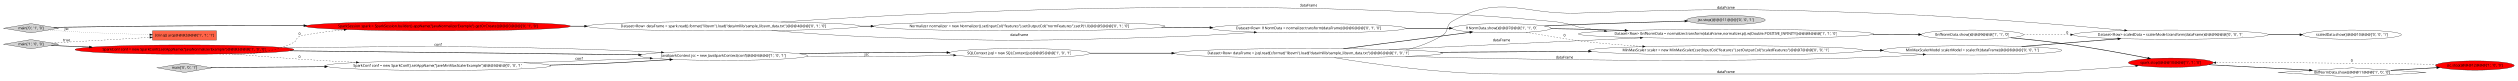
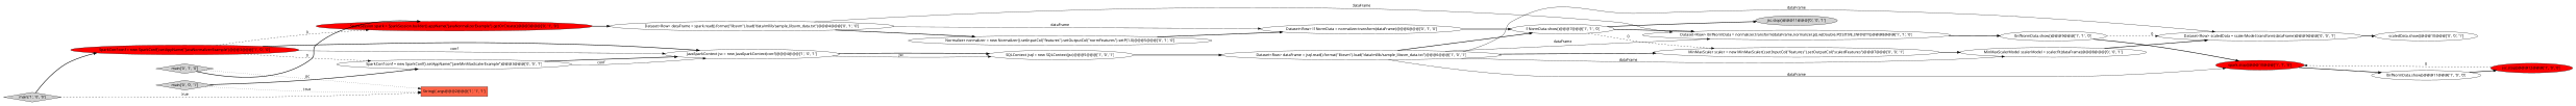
  digraph {
    fontname="Noto Sans"
    rankdir=LR
    node [fillcolor=white fontname="Noto Sans" shape=ellipse style=filled]
    edge [fontname="Noto Sans" style=bold]
    n1 [label="MinMaxScaler scaler = new MinMaxScaler().setInputCol(\"features\").setOutputCol(\"scaledFeatures\")@@@7@@@['0', '0', '1']"]
    n2 [label="MinMaxScalerModel scalerModel = scaler.fit(dataFrame)@@@8@@@['0', '0', '1']"]
    n3 [label="Dataset<Row> scaledData = scalerModel.transform(dataFrame)@@@9@@@['0', '0', '1']"]
    n4 [label="lInfNormData.show()@@@9@@@['1', '1', '0']"]
    n5 [fillcolor=red label="spark.stop()@@@10@@@['1', '1', '0']"]
-   n6 [label="lInfNormData.show()@@@11@@@['1', '0', '0']" shape=diamond]
+   n6 [label="lInfNormData.show()@@@11@@@['1', '0', '0']"]
    n7 [label="scaledData.show()@@@10@@@['0', '0', '1']"]
    n8 [fillcolor=red label="SparkConf conf = new SparkConf().setAppName(\"JavaNormalizerExample\")@@@3@@@['1', '0', '0']"]
    n9 [fillcolor=red label="SparkSession spark = SparkSession.builder().appName(\"JavaNormalizerExample\").getOrCreate()@@@3@@@['0', '1', '0']"]
    n10 [label="SparkConf conf = new SparkConf().setAppName(\"JaveMinMaxScalerExample\")@@@3@@@['0', '0', '1']"]
    n11 [label="JavaSparkContext jsc = new JavaSparkContext(conf)@@@4@@@['1', '0', '1']"]
    n12 [label="Dataset<Row> dataFrame = spark.read().format(\"libsvm\").load(\"data/mllib/sample_libsvm_data.txt\")@@@4@@@['0', '1', '0']"]
    n13 [label="SQLContext jsql = new SQLContext(jsc)@@@5@@@['1', '0', '1']"]
    n14 [fillcolor=red label="jsc.stop()@@@12@@@['1', '0', '0']"]
    n15 [label="Dataset<Row> l1NormData = normalizer.transform(dataFrame)@@@6@@@['0', '1', '0']"]
    n16 [label="l1NormData.show()@@@7@@@['1', '1', '0']"]
    n17 [fillcolor=lightgray label="jsc.stop()@@@11@@@['0', '0', '1']"]
    n18 [label="Dataset<Row> lInfNormData = normalizer.transform(dataFrame,normalizer.p().w(Double.POSITIVE_INFINITY))@@@8@@@['1', '1', '0']"]
    n19 [fillcolor=lightgray label="main['0', '0', '1']" shape=diamond]
    n20 [fillcolor=tomato label="String(( args@@@2@@@['1', '1', '1']" shape=box]
    n21 [fillcolor=lightgray label="main['1', '0', '0']" shape=diamond]
    n22 [label="Normalizer normalizer = new Normalizer().setInputCol(\"features\").setOutputCol(\"normFeatures\").setP(1.0)@@@5@@@['0', '1', '0']"]
    n23 [fillcolor=lightgray label="main['0', '1', '0']" shape=diamond]
    n24 [label="Dataset<Row> dataFrame = jsql.read().format(\"libsvm\").load(\"data/mllib/sample_libsvm_data.txt\")@@@6@@@['1', '0', '1']"]
    n1 -> n2
    n2 -> n3
    n3 -> n7
    n4 -> n3 [label=0 style=dashed]
    n4 -> n5
    n5 -> n6
    n6 -> n14
    n8 -> n9 [label=0 style=dashed]
    n8 -> n10 [label=0 style=dashed]
    n8 -> n11
    n8 -> n11 [label=conf style=solid]
    n9 -> n12
    n10 -> n11
    n10 -> n11 [label=conf style=solid]
    n11 -> n13 [label=jsc style=solid]
    n11 -> n13
    n12 -> n15 [label=dataFrame style=solid]
    n12 -> n18 [label=dataFrame style=solid]
    n12 -> n22
    n13 -> n24
    n14 -> n5 [label=0 style=dashed]
    n15 -> n16
    n16 -> n1 [label=0 style=dashed]
    n16 -> n17
    n16 -> n18
    n18 -> n4
    n19 -> n10
+   n19 -> n20 [label=true style=dotted]
    n21 -> n8
    n21 -> n20 [label=true style=dashed]
    n22 -> n15
    n23 -> n9
    n23 -> n20 [label=jsc style=dotted]
    n24 -> n1
    n24 -> n2 [label=dataFrame style=solid]
    n24 -> n3 [label=dataFrame style=solid]
    n24 -> n5 [label=dataFrame style=solid]
    n24 -> n16
    n24 -> n18 [label=dataFrame style=solid]
  }
